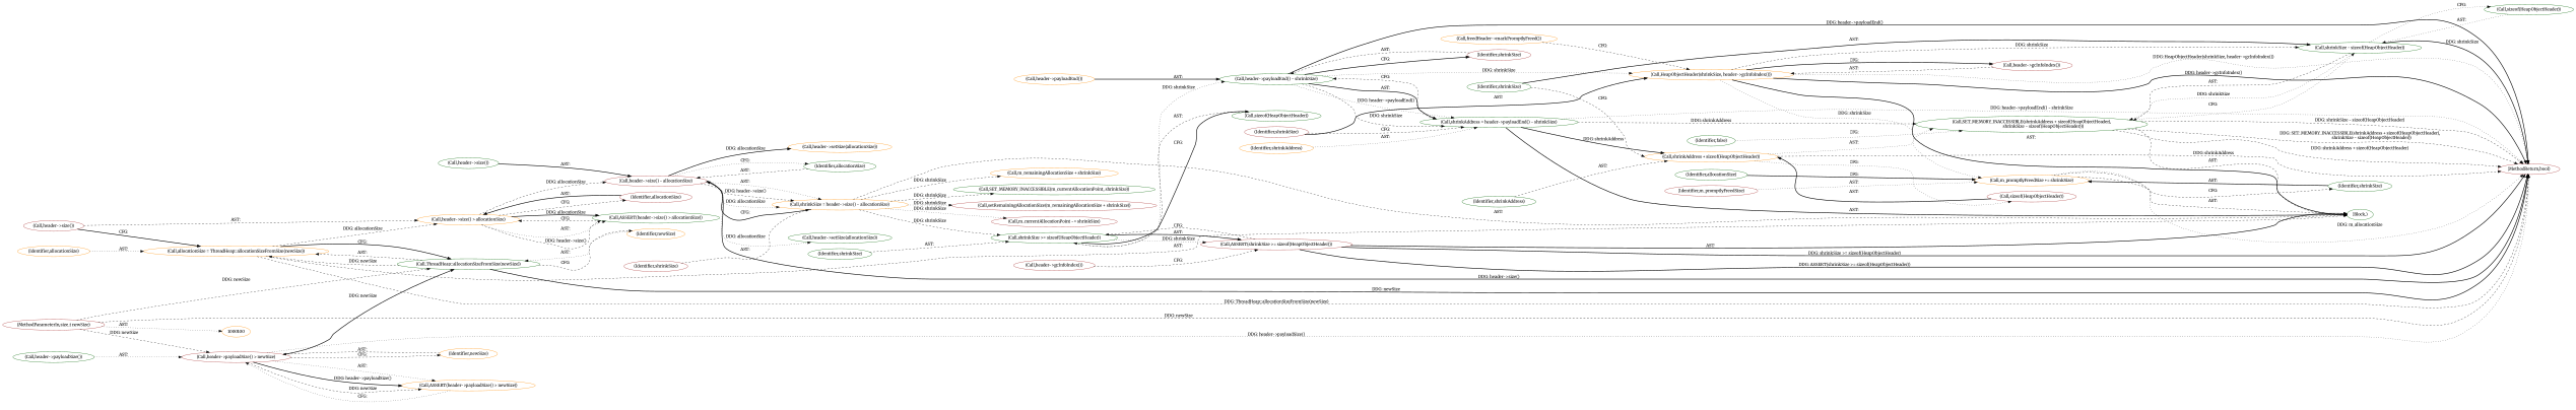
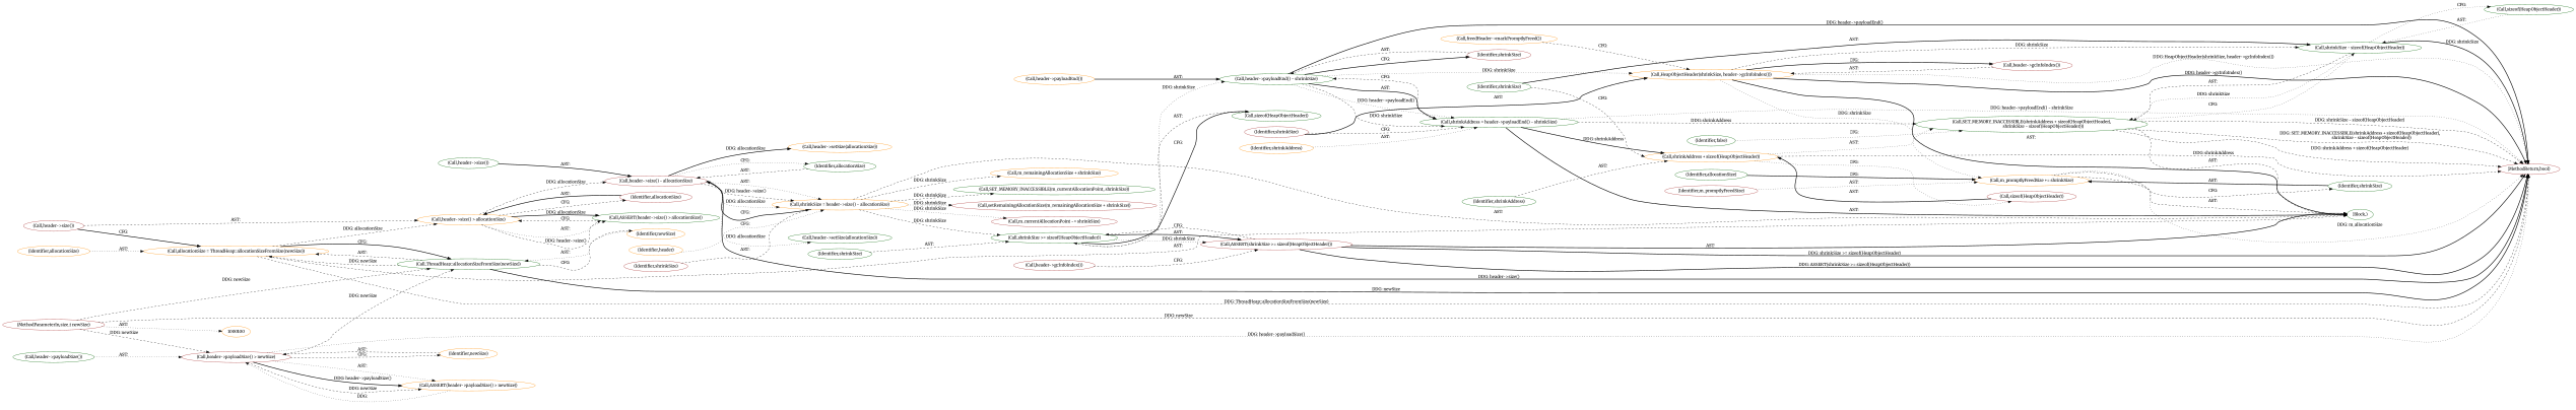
  digraph {
    fontname=Merriweather
    rankdir=LR
    node [color=darkgreen fontname=Merriweather]
    edge [fontname=Merriweather style=dashed]
    n1 [label="(Call,shrinkSize >= sizeof(HeapObjectHeader))"]
    n2 [color=brown label="(Call,ASSERT(shrinkSize >= sizeof(HeapObjectHeader)))"]
    n3 [label="(Call,header->payloadEnd() - shrinkSize)"]
    n4 [label="(Call,sizeof(HeapObjectHeader))"]
    n5 [label="(Block,)"]
    n6 [color=brown label="(MethodReturn,bool)"]
    n7 [label="(Call,shrinkAddress = header->payloadEnd() - shrinkSize)"]
    n8 [color=darkorange label="(Call,HeapObjectHeader(shrinkSize, header->gcInfoIndex()))"]
    n9 [color=brown label="(Identifier,shrinkSize)"]
    n10 [color=darkorange label="(Call,shrinkSize = header->size() - allocationSize)"]
    n11 [color=brown label="(Call,header->size() - allocationSize)"]
    n12 [label="(Call,SET_MEMORY_INACCESSIBLE(m_currentAllocationPoint, shrinkSize))"]
    n13 [color=brown label="(Call,setRemainingAllocationSize(m_remainingAllocationSize + shrinkSize))"]
    n14 [color=brown label="(Call,m_currentAllocationPoint -= shrinkSize)"]
    n15 [color=darkorange label="(Call,m_remainingAllocationSize + shrinkSize)"]
    n16 [color=darkorange label="(Call,header->setSize(allocationSize))"]
    n17 [label="(Identifier,allocationSize)"]
    n18 [label="(Call,header->setSize(allocationSize))"]
    n19 [color=darkorange label="(Call,header->size() > allocationSize)"]
    n20 [color=brown label="(Identifier,allocationSize)"]
    n21 [label="(Call,ASSERT(header->size() > allocationSize))"]
    n22 [color=darkorange label="(Call,allocationSize = ThreadHeap::allocationSizeFromSize(newSize))"]
    n23 [label="(Call,ThreadHeap::allocationSizeFromSize(newSize))"]
    n24 [color=darkorange label="(Identifier,newSize)"]
    n25 [color=brown label="(Call,header->payloadSize() > newSize)"]
    n26 [color=darkorange label="(Call,ASSERT(header->payloadSize() > newSize))"]
    n27 [color=darkorange label="(Identifier,newSize)"]
    n28 [color=brown label="(MethodParameterIn,size_t newSize)"]
    1000100 [color=darkorange]
    n30 [label="(Call,SET_MEMORY_INACCESSIBLE(shrinkAddress + sizeof(HeapObjectHeader),\n                          shrinkSize - sizeof(HeapObjectHeader)))"]
    n31 [color=darkorange label="(Call,shrinkAddress + sizeof(HeapObjectHeader))"]
    n32 [label="(Call,shrinkSize - sizeof(HeapObjectHeader))"]
    n33 [color=darkorange label="(Call,m_promptlyFreedSize += shrinkSize)"]
    n34 [color=brown label="(Call,header->gcInfoIndex())"]
    n35 [color=brown label="(Call,sizeof(HeapObjectHeader))"]
    n36 [label="(Call,sizeof(HeapObjectHeader))"]
    n37 [label="(Identifier,shrinkSize)"]
    n38 [label="(Identifier,allocationSize)"]
    n39 [color=darkorange label="(Identifier,shrinkAddress)"]
    n40 [color=darkorange label="(Call,header->payloadEnd())"]
    n41 [label="(Identifier,false)"]
    n42 [color=darkorange label="(Identifier,allocationSize)"]
    n43 [color=darkorange label="(Call,freedHeader->markPromptlyFreed())"]
    n44 [label="(Call,header->payloadSize())"]
    n45 [color=brown label="(Call,header->gcInfoIndex())"]
    n46 [label="(Call,header->size())"]
+   n47 [color=darkorange label="(Identifier,header)"]
    n48 [label="(Identifier,shrinkAddress)"]
    n49 [color=brown label="(Identifier,shrinkSize)"]
    n50 [color=brown label="(Call,header->size())"]
    n51 [color=brown label="(Identifier,shrinkSize)"]
    n52 [label="(Identifier,shrinkSize)"]
    n53 [color=brown label="(Identifier,m_promptlyFreedSize)"]
    n54 [label="(Identifier,shrinkSize)"]
    n1 -> n2 [label="AST: " style=bold]
    n1 -> n2 [label="DDG: shrinkSize" style=dotted]
    n1 -> n3 [label="DDG: shrinkSize" style=dotted]
    n1 -> n4 [label="CFG: " style=bold]
    n2 -> n1 [label="CFG: "]
    n2 -> n5 [label="AST: " style=bold]
    n2 -> n6 [label="DDG: ASSERT(shrinkSize >= sizeof(HeapObjectHeader))" style=bold]
    n2 -> n6 [label="DDG: shrinkSize >= sizeof(HeapObjectHeader)" style=bold]
    n3 -> n6 [label="DDG: header->payloadEnd()" style=bold]
    n3 -> n7 [label="AST: " style=bold]
    n3 -> n7 [label="DDG: header->payloadEnd()" style=dotted]
    n3 -> n7 [label="DDG: shrinkSize"]
    n3 -> n8 [label="DDG: shrinkSize" style=dotted]
    n3 -> n9 [label="CFG: " style=bold]
    n4 -> n1 [label="AST: "]
    n7 -> n3 [label="CFG: "]
    n7 -> n5 [label="AST: " style=bold]
    n7 -> n6 [label="DDG: header->payloadEnd() - shrinkSize" style=dotted]
    n7 -> n30 [label="DDG: shrinkAddress"]
    n7 -> n31 [label="DDG: shrinkAddress" style=bold]
    n8 -> n5 [label="AST: " style=bold]
    n8 -> n6 [label="DDG: HeapObjectHeader(shrinkSize, header->gcInfoIndex())" style=dotted]
    n8 -> n6 [label="DDG: header->gcInfoIndex()" style=bold]
    n8 -> n32 [label="DDG: shrinkSize"]
    n8 -> n33 [label="DDG: shrinkSize" style=dotted]
    n8 -> n34 [label="CFG: " style=bold]
    n9 -> n3 [label="AST: "]
    n10 -> n1 [label="DDG: shrinkSize"]
    n10 -> n5 [label="AST: "]
    n10 -> n11 [label="CFG: " style=bold]
    n10 -> n12 [label="DDG: shrinkSize"]
    n10 -> n13 [label="DDG: shrinkSize" style=dotted]
    n10 -> n14 [label="DDG: shrinkSize" style=dotted]
    n10 -> n15 [label="DDG: shrinkSize"]
    n11 -> n6 [label="DDG: header->size()" style=bold]
    n11 -> n10 [label="AST: " style=dotted]
    n11 -> n10 [label="DDG: header->size()"]
    n11 -> n10 [label="DDG: allocationSize" style=dotted]
    n11 -> n16 [label="DDG: allocationSize" style=bold]
    n11 -> n17 [label="CFG: " style=dotted]
    n11 -> n18 [label="DDG: allocationSize" style=dotted]
    n17 -> n11 [label="AST: "]
    n19 -> n11 [label="DDG: allocationSize"]
    n19 -> n20 [label="CFG: "]
    n19 -> n21 [label="AST: " style=dotted]
    n19 -> n21 [label="DDG: header->size()"]
    n19 -> n21 [label="DDG: allocationSize" style=bold]
    n20 -> n19 [label="AST: " style=bold]
    n21 -> n19 [label="CFG: "]
    n22 -> n5 [label="AST: "]
    n22 -> n6 [label="DDG: ThreadHeap::allocationSizeFromSize(newSize)"]
    n22 -> n19 [label="DDG: allocationSize"]
    n22 -> n23 [label="CFG: " style=bold]
    n23 -> n6 [label="DDG: newSize" style=bold]
    n23 -> n22 [label="AST: "]
    n23 -> n22 [label="DDG: newSize"]
    n23 -> n24 [label="CFG: "]
    n24 -> n23 [label="AST: " style=dotted]
    n25 -> n6 [label="DDG: header->payloadSize()" style=dotted]
-   n25 -> n23 [label="DDG: newSize" style=bold]
+   n25 -> n23 [label="DDG: newSize"]
    n25 -> n26 [label="AST: " style=dotted]
    n25 -> n26 [label="DDG: header->payloadSize()" style=bold]
    n25 -> n26 [label="DDG: newSize"]
    n25 -> n27 [label="CFG: "]
-   n26 -> n25 [label="CFG: " style=dotted]
+   n26 -> n25 [label="DDG: " style=dotted]
    n27 -> n25 [label="AST: "]
    n28 -> n6 [label="DDG: newSize"]
    n28 -> n23 [label="DDG: newSize"]
    n28 -> n25 [label="DDG: newSize"]
    n28 -> 1000100 [label="AST: " style=dotted]
    n30 -> n5 [label="AST: "]
    n30 -> n6 [label="DDG: shrinkSize - sizeof(HeapObjectHeader)"]
    n30 -> n6 [label="DDG: SET_MEMORY_INACCESSIBLE(shrinkAddress + sizeof(HeapObjectHeader),\n                          shrinkSize - sizeof(HeapObjectHeader))"]
    n30 -> n6 [label="DDG: shrinkAddress + sizeof(HeapObjectHeader)"]
    n30 -> n32 [label="CFG: " style=dotted]
    n31 -> n6 [label="DDG: shrinkAddress"]
    n31 -> n30 [label="AST: " style=dotted]
    n31 -> n35 [label="CFG: " style=dotted]
    n32 -> n6 [label="DDG: shrinkSize" style=bold]
    n32 -> n30 [label="AST: "]
    n32 -> n30 [label="DDG: shrinkSize" style=dotted]
    n32 -> n36 [label="CFG: " style=dotted]
    n33 -> n5 [label="AST: "]
    n33 -> n6 [label="DDG: m_allocationSize" style=dotted]
    n33 -> n37 [label="CFG: "]
    n34 -> n8 [label="AST: "]
    n35 -> n31 [label="AST: " style=bold]
    n36 -> n32 [label="AST: " style=dotted]
    n37 -> n33 [label="AST: " style=bold]
    n38 -> n33 [label="CFG: " style=bold]
    n39 -> n7 [label="AST: " style=dotted]
    n40 -> n3 [label="AST: " style=bold]
    n41 -> n30 [label="CFG: " style=dotted]
    n42 -> n22 [label="AST: " style=dotted]
    n43 -> n8 [label="CFG: "]
    n44 -> n25 [label="AST: " style=dotted]
    n45 -> n2 [label="CFG: "]
    n46 -> n11 [label="AST: " style=bold]
+   n47 -> n10 [label="CFG: " style=dotted]
    n48 -> n31 [label="AST: "]
    n49 -> n7 [label="CFG: "]
    n49 -> n8 [label="AST: " style=bold]
    n50 -> n19 [label="AST: "]
    n50 -> n22 [label="CFG: " style=bold]
    n51 -> n10 [label="AST: "]
    n52 -> n31 [label="CFG: "]
    n52 -> n32 [label="AST: " style=bold]
    n53 -> n33 [label="AST: " style=dotted]
    n54 -> n1 [label="AST: "]
  }
